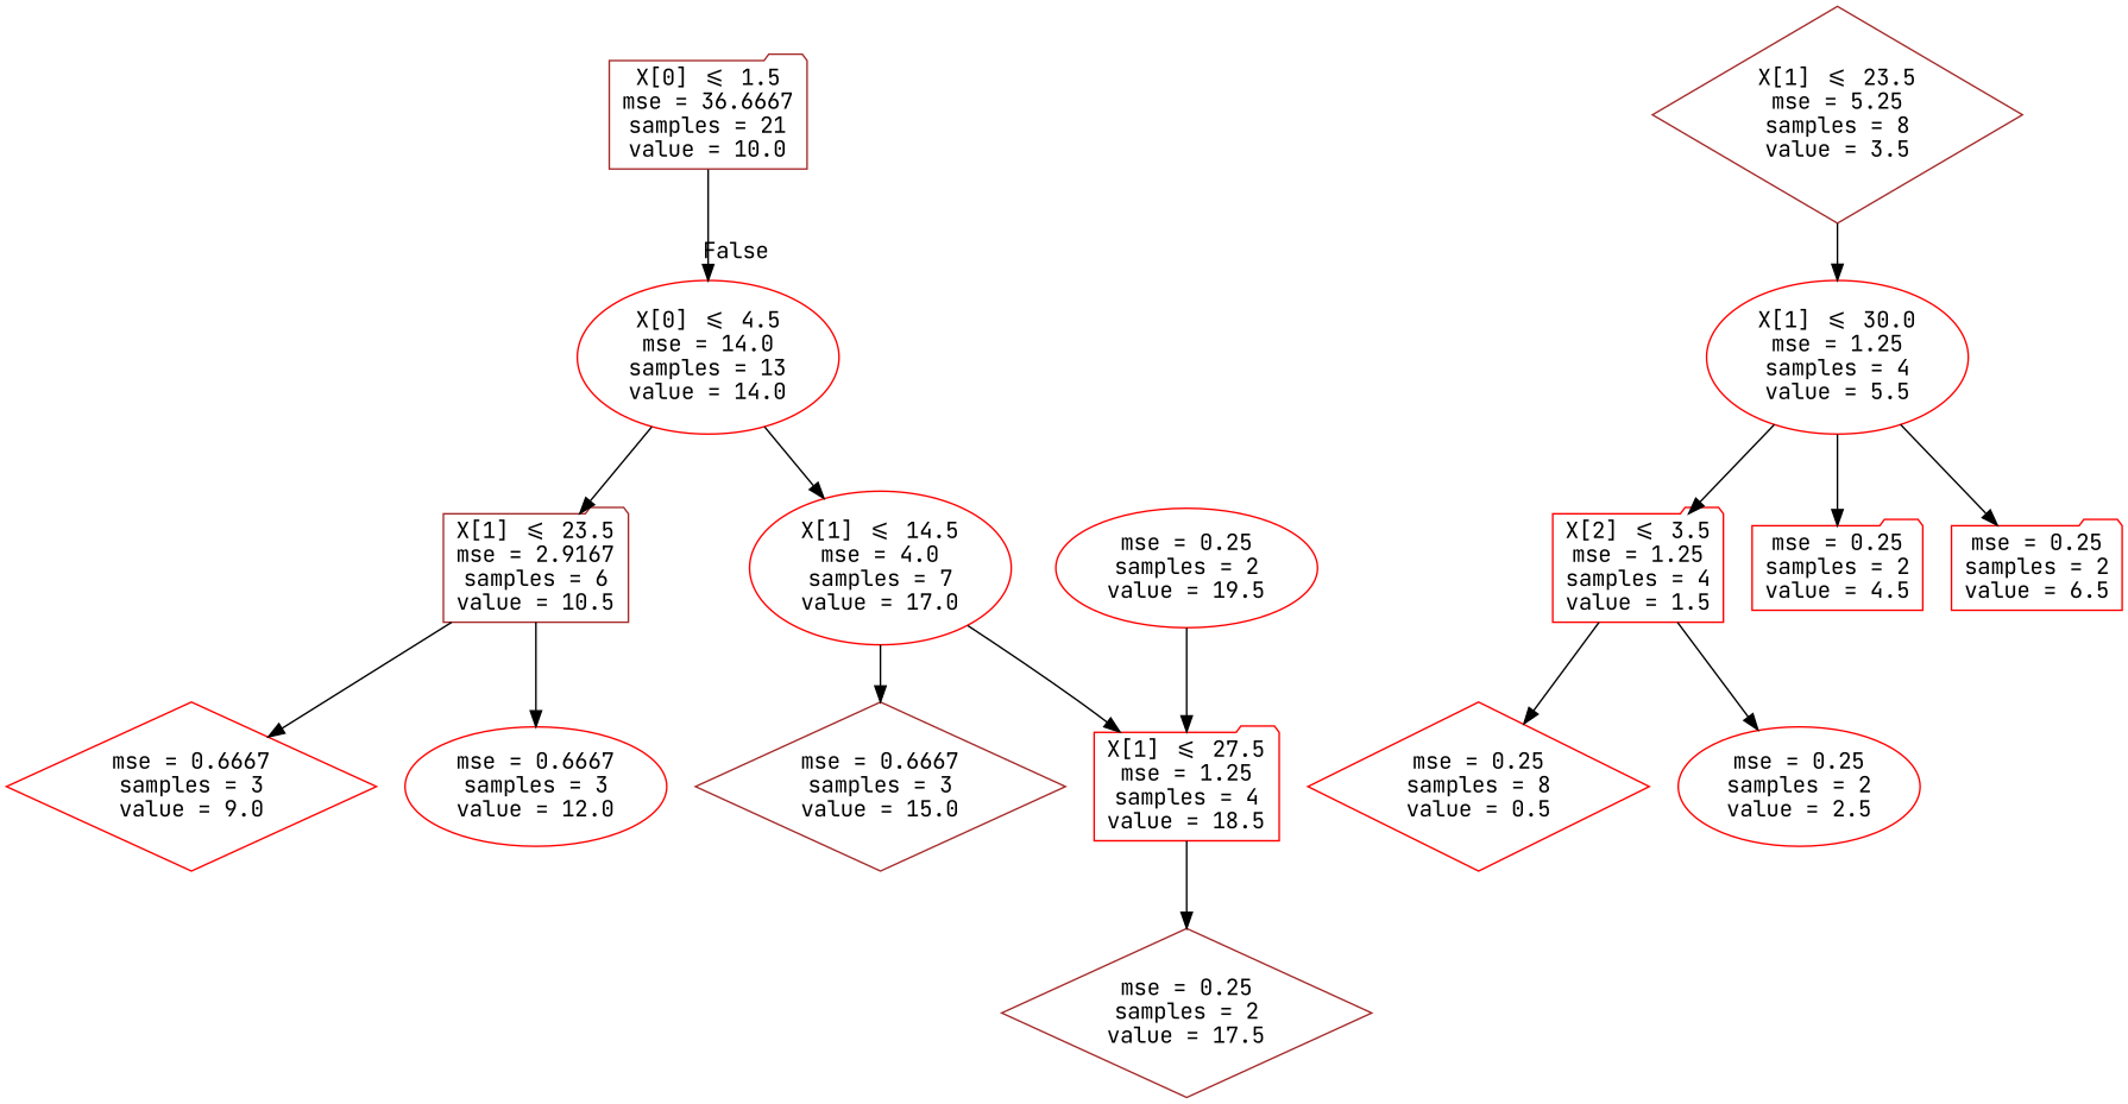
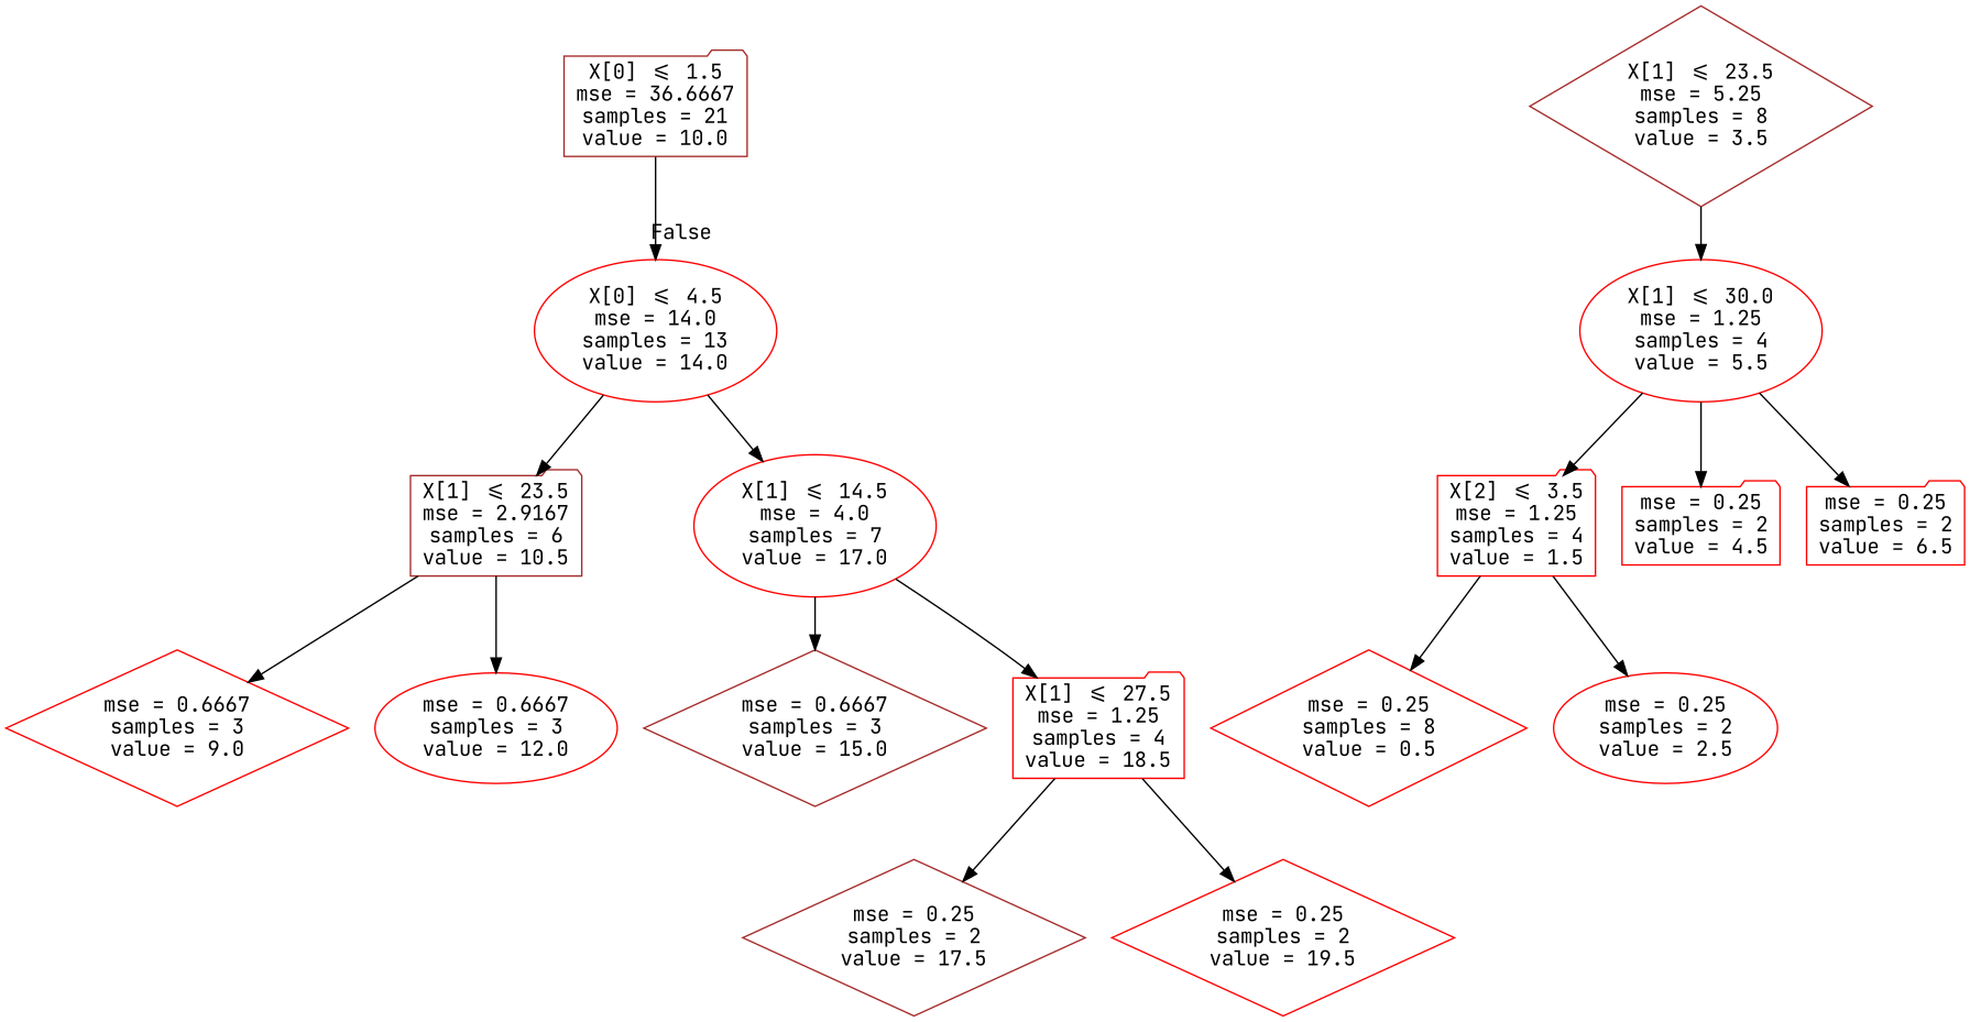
  digraph {
    fontname="JetBrains Mono"
    node [color=red fontname="JetBrains Mono" shape=folder]
    edge [fontname="JetBrains Mono"]
    n1 [color=brown label="X[0] <= 1.5\nmse = 36.6667\nsamples = 21\nvalue = 10.0"]
    n2 [label="X[0] <= 4.5\nmse = 14.0\nsamples = 13\nvalue = 14.0" shape=ellipse]
    n3 [color=brown label="X[1] <= 23.5\nmse = 5.25\nsamples = 8\nvalue = 3.5" shape=diamond]
    n4 [label="X[1] <= 30.0\nmse = 1.25\nsamples = 4\nvalue = 5.5" shape=ellipse]
    n5 [color=brown label="X[1] <= 23.5\nmse = 2.9167\nsamples = 6\nvalue = 10.5"]
    n6 [label="X[1] <= 14.5\nmse = 4.0\nsamples = 7\nvalue = 17.0" shape=ellipse]
    n7 [label="X[2] <= 3.5\nmse = 1.25\nsamples = 4\nvalue = 1.5"]
    n8 [label="mse = 0.25\nsamples = 8\nvalue = 0.5" shape=diamond]
    n9 [label="mse = 0.25\nsamples = 2\nvalue = 2.5" shape=ellipse]
    n10 [label="mse = 0.25\nsamples = 2\nvalue = 4.5"]
    n11 [label="mse = 0.25\nsamples = 2\nvalue = 6.5"]
    n12 [label="mse = 0.6667\nsamples = 3\nvalue = 9.0" shape=diamond]
    n13 [label="mse = 0.6667\nsamples = 3\nvalue = 12.0" shape=ellipse]
    n14 [color=brown label="mse = 0.6667\nsamples = 3\nvalue = 15.0" shape=diamond]
    n15 [label="X[1] <= 27.5\nmse = 1.25\nsamples = 4\nvalue = 18.5"]
    n16 [color=brown label="mse = 0.25\nsamples = 2\nvalue = 17.5" shape=diamond]
-   n17 [label="mse = 0.25\nsamples = 2\nvalue = 19.5" shape=ellipse]
+   n17 [label="mse = 0.25\nsamples = 2\nvalue = 19.5" shape=diamond]
    n1 -> n2 [headlabel=False labelangle=-45 labeldistance=2.5]
    n2 -> n5
    n2 -> n6
    n3 -> n4
    n4 -> n7
    n4 -> n10
    n4 -> n11
    n5 -> n12
    n5 -> n13
    n6 -> n14
    n6 -> n15
    n7 -> n8
    n7 -> n9
    n15 -> n16
-   n17 -> n15
+   n15 -> n17
  }
